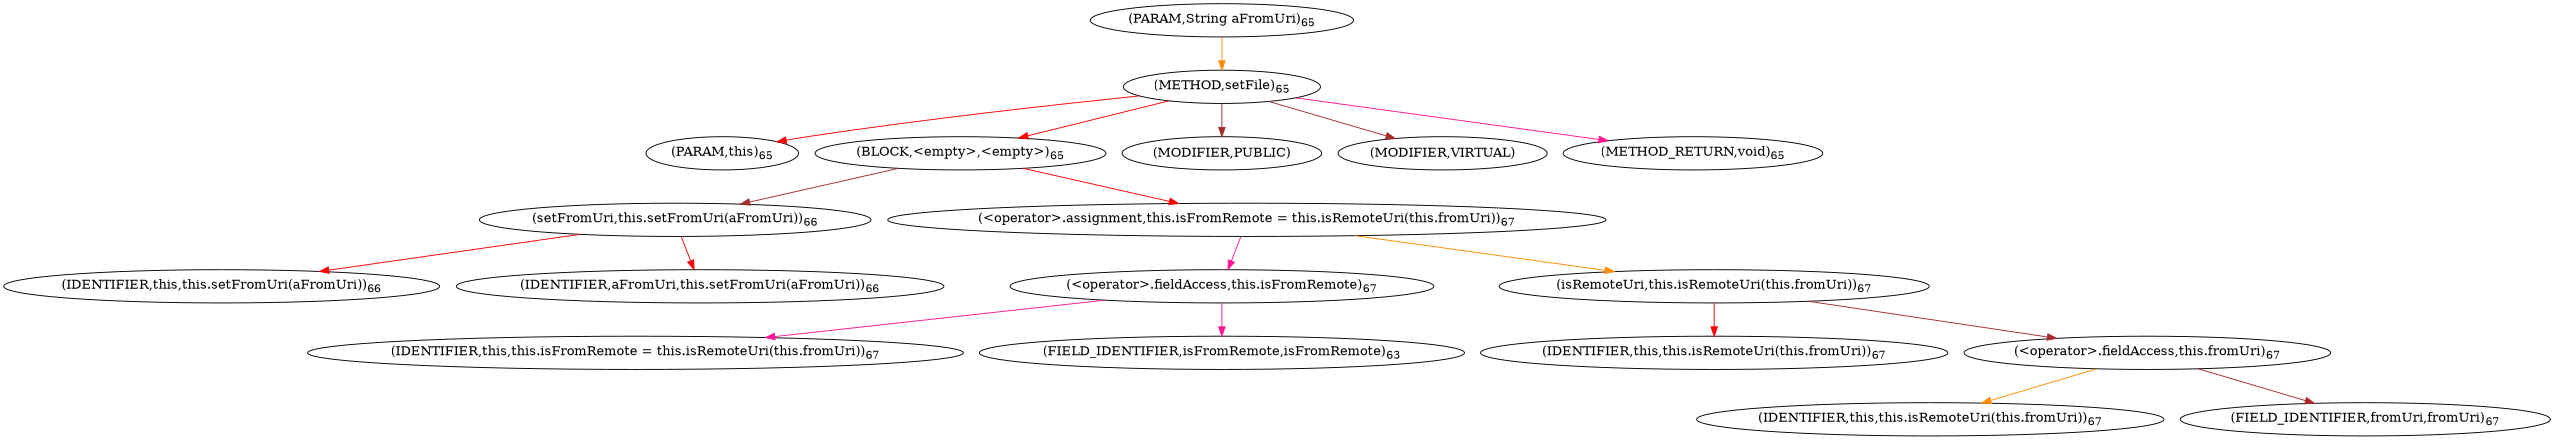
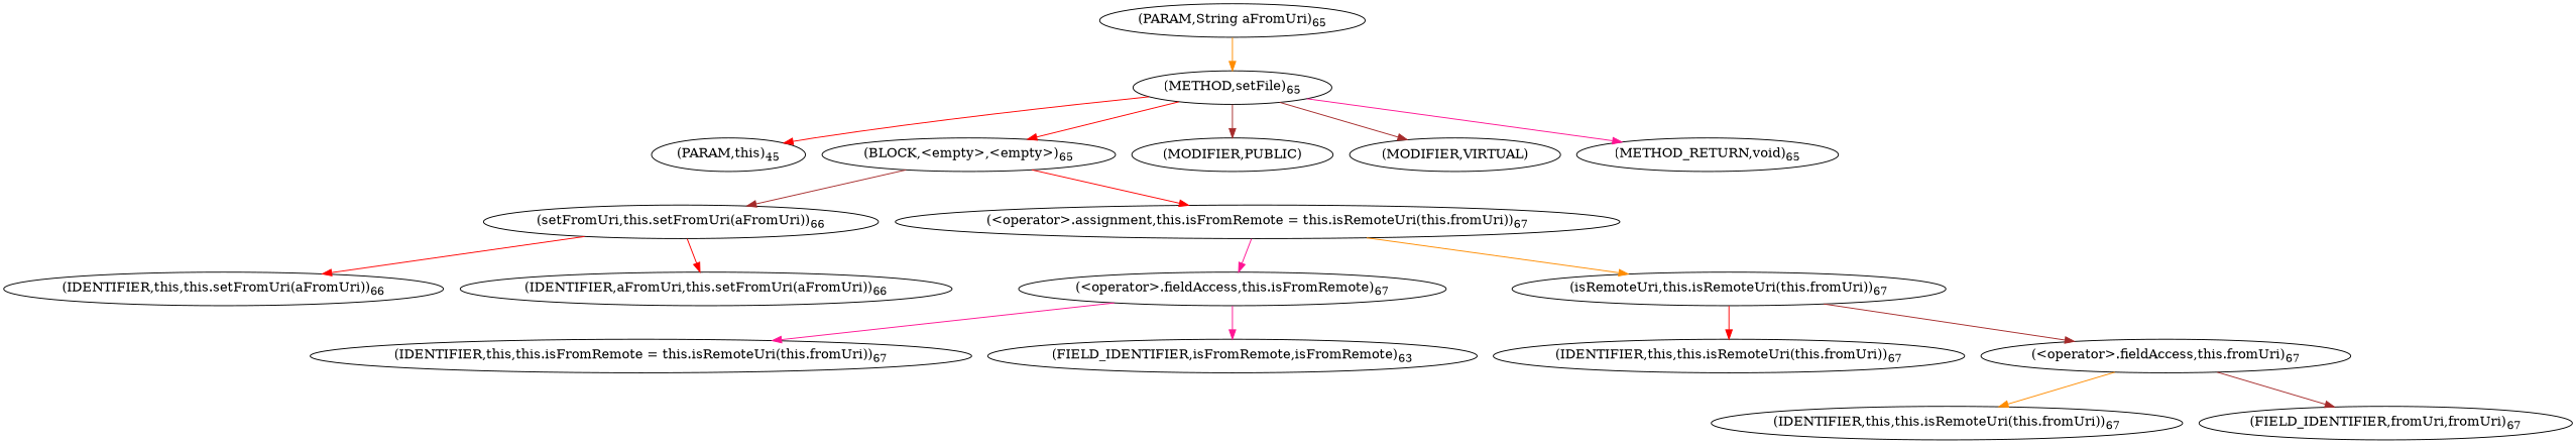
  digraph {
    edge [color=red]
    n1 [label=<(METHOD,setFile)<SUB>65</SUB>>]
-   n2 [label=<(PARAM,this)<SUB>65</SUB>>]
+   n2 [label=<(PARAM,this)<SUB>45</SUB>>]
    n3 [label=<(BLOCK,&lt;empty&gt;,&lt;empty&gt;)<SUB>65</SUB>>]
    n4 [label=<(MODIFIER,PUBLIC)>]
    n5 [label=<(MODIFIER,VIRTUAL)>]
    n6 [label=<(METHOD_RETURN,void)<SUB>65</SUB>>]
    n7 [label=<(PARAM,String aFromUri)<SUB>65</SUB>>]
    n8 [label=<(setFromUri,this.setFromUri(aFromUri))<SUB>66</SUB>>]
    n9 [label=<(&lt;operator&gt;.assignment,this.isFromRemote = this.isRemoteUri(this.fromUri))<SUB>67</SUB>>]
    n10 [label=<(IDENTIFIER,this,this.setFromUri(aFromUri))<SUB>66</SUB>>]
    n11 [label=<(IDENTIFIER,aFromUri,this.setFromUri(aFromUri))<SUB>66</SUB>>]
    n12 [label=<(&lt;operator&gt;.fieldAccess,this.isFromRemote)<SUB>67</SUB>>]
    n13 [label=<(isRemoteUri,this.isRemoteUri(this.fromUri))<SUB>67</SUB>>]
    n14 [label=<(IDENTIFIER,this,this.isFromRemote = this.isRemoteUri(this.fromUri))<SUB>67</SUB>>]
    n15 [label=<(FIELD_IDENTIFIER,isFromRemote,isFromRemote)<SUB>63</SUB>>]
    n16 [label=<(IDENTIFIER,this,this.isRemoteUri(this.fromUri))<SUB>67</SUB>>]
    n17 [label=<(&lt;operator&gt;.fieldAccess,this.fromUri)<SUB>67</SUB>>]
    n18 [label=<(IDENTIFIER,this,this.isRemoteUri(this.fromUri))<SUB>67</SUB>>]
    n19 [label=<(FIELD_IDENTIFIER,fromUri,fromUri)<SUB>67</SUB>>]
    n1 -> n2
    n1 -> n3
    n1 -> n4 [color=brown]
    n1 -> n5 [color=brown]
    n1 -> n6 [color=deeppink]
    n3 -> n8 [color=brown]
    n3 -> n9
    n7 -> n1 [color=darkorange]
    n8 -> n10
    n8 -> n11
    n9 -> n12 [color=deeppink]
    n9 -> n13 [color=darkorange]
    n12 -> n14 [color=deeppink]
    n12 -> n15 [color=deeppink]
    n13 -> n16
    n13 -> n17 [color=brown]
    n17 -> n18 [color=darkorange]
    n17 -> n19 [color=brown]
  }
